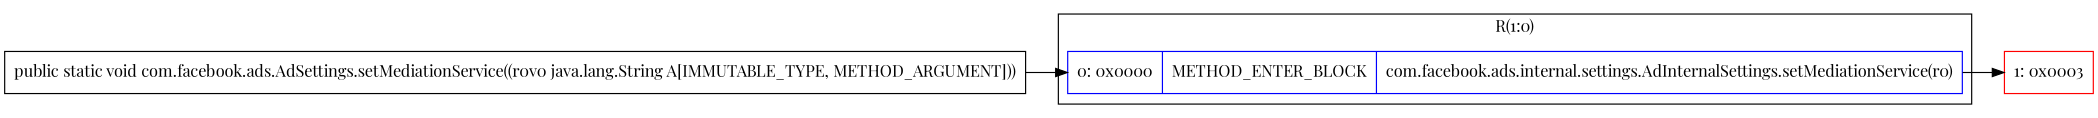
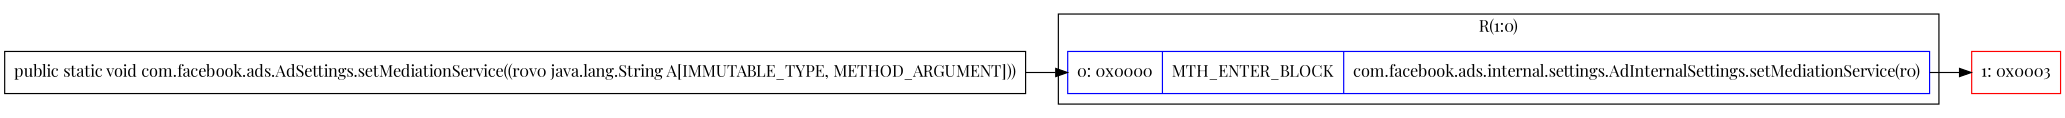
  digraph {
    rankdir=LR
    fontname="Playfair Display"
    node [shape=record fontname="Playfair Display"]
    edge [fontname="Playfair Display"]
-   n1 [color=blue label="{0\:\ 0x0000|METHOD_ENTER_BLOCK\l|com.facebook.ads.internal.settings.AdInternalSettings.setMediationService(r0)\l}"]
+   n1 [color=blue label="{0\:\ 0x0000|MTH_ENTER_BLOCK\l|com.facebook.ads.internal.settings.AdInternalSettings.setMediationService(r0)\l}"]
    n2 [color=red label="{1\:\ 0x0003}"]
    n3 [label="{public static void com.facebook.ads.AdSettings.setMediationService((r0v0 java.lang.String A[IMMUTABLE_TYPE, METHOD_ARGUMENT])) }"]
    subgraph cluster_1 {
      label="R(1:0)"
      n1
    }
    n1 -> n2
    n3 -> n1
  }
